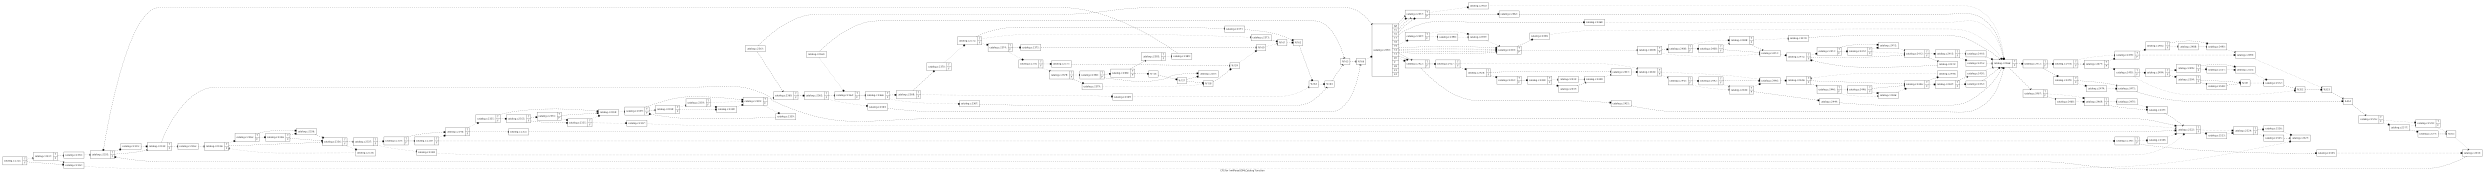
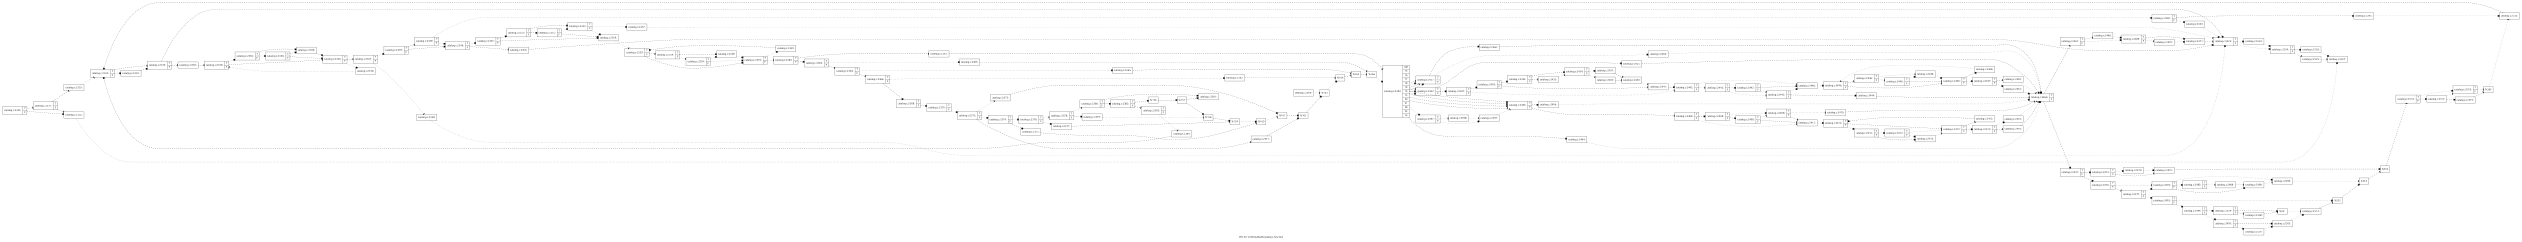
  digraph {
    fontname=Ubuntu
    label="CFG for 'xmlParseSGMLCatalog' function"
    rankdir=LR
    node [fontname=Ubuntu shape=record]
    edge [arrowhead=box fontname=Ubuntu style=dashed]
    n1 [label="{catalog.c:2325:|{<s0>T|<s1>F}}"]
    n2 [label="{catalog.c:2332:}"]
    n3 [label="{catalog.c:2331:|{<s0>T|<s1>F}}"]
    n4 [label="{catalog.c:2527:}"]
    n5 [label="{catalog.c:2333:}"]
    n6 [label="{catalog.c:2335:|{<s0>T|<s1>F}}"]
    n7 [label="{catalog.c:2335:}"]
    n8 [label="{catalog.c:2335:|{<s0>T|<s1>F}}"]
    n9 [label="{catalog.c:2336:}"]
    n10 [label="{catalog.c:2522:|{<s0>T|<s1>F}}"]
    n11 [label="{catalog.c:2336:|{<s0>T|<s1>F}}"]
    n12 [label="{catalog.c:2523:}"]
    n13 [label="{catalog.c:2524:|{<s0>T|<s1>F}}"]
    n14 [label="{catalog.c:2336:|{<s0>T|<s1>F}}"]
    n15 [label="{catalog.c:2336:|{<s0>T|<s1>F}}"]
    n16 [label="{catalog.c:2525:}"]
    n17 [label="{catalog.c:2526:}"]
    n18 [label="{catalog.c:2336:}"]
    n19 [label="{catalog.c:2337:|{<s0>T|<s1>F}}"]
    n20 [label="{catalog.c:2336:|{<s0>T|<s1>F}}"]
    n21 [label="{catalog.c:2336:}"]
    n22 [label="{catalog.c:2338:}"]
    n23 [label="{catalog.c:2339:|{<s0>T|<s1>F}}"]
    n24 [label="{catalog.c:2339:|{<s0>T|<s1>F}}"]
    n25 [label="{catalog.c:2346:|{<s0>T|<s1>F}}"]
    n26 [label="{catalog.c:2340:|{<s0>T|<s1>F}}"]
    n27 [label="{catalog.c:2353:}"]
    n28 [label="{catalog.c:2355:|{<s0>T|<s1>F}}"]
    n29 [label="{catalog.c:2343:}"]
    n30 [label="{catalog.c:2345:}"]
    n31 [label="{catalog.c:2359:}"]
    n32 [label="{catalog.c:2355:|{<s0>T|<s1>F}}"]
    n33 [label="{catalog.c:2335:}"]
    n34 [label="{catalog.c:2359:|{<s0>T|<s1>F}}"]
    n35 [label="{catalog.c:2355:|{<s0>T|<s1>F}}"]
    n36 [label="{catalog.c:2355:|{<s0>T|<s1>F}}"]
    n37 [label="{catalog.c:2359:|{<s0>T|<s1>F}}"]
    n38 [label="{catalog.c:2359:|{<s0>T|<s1>F}}"]
    n39 [label="{catalog.c:2357:}"]
    n40 [label="{catalog.c:2359:}"]
    n41 [label="{catalog.c:2360:|{<s0>T|<s1>F}}"]
    n42 [label="{catalog.c:2359:|{<s0>T|<s1>F}}"]
    n43 [label="{catalog.c:2359:}"]
    n44 [label="{catalog.c:2361:}"]
    n45 [label="{catalog.c:2362:|{<s0>T|<s1>F}}"]
    n46 [label="{catalog.c:2392:|{<s0>def|<s1>15|<s2>16|<s3>17|<s4>18|<s5>19|<s6>14|<s7>13|<s8>20|<s9>21|<s10>28|<s11>23|<s12>24}}"]
    n47 [label="{catalog.c:2363:}"]
    n48 [label="{catalog.c:2364:|{<s0>T|<s1>F}}"]
    n49 [label="{catalog.c:2464:}"]
    n50 [label="{catalog.c:2397:|{<s0>T|<s1>F}}"]
    n51 [label="{catalog.c:2403:|{<s0>T|<s1>F}}"]
    n52 [label="{catalog.c:2422:|{<s0>T|<s1>F}}"]
    n53 [label="{catalog.c:2457:|{<s0>T|<s1>F}}"]
    n54 [label="{%166}"]
    n55 [label="{catalog.c:2365:}"]
    n56 [label="{catalog.c:2366:|{<s0>T|<s1>F}}"]
    n57 [label="{catalog.c:2466:|{<s0>T|<s1>F}}"]
    n58 [label="{catalog.c:2398:}"]
    n59 [label="{catalog.c:2397:}"]
    n60 [label="{catalog.c:2406:}"]
    n61 [label="{catalog.c:2408:|{<s0>T|<s1>F}}"]
    n62 [label="{catalog.c:2425:}"]
    n63 [label="{catalog.c:2427:|{<s0>T|<s1>F}}"]
    n64 [label="{catalog.c:2460:}"]
    n65 [label="{catalog.c:2462:}"]
    n66 [label="{%165}"]
    n67 [label="{catalog.c:2367:}"]
    n68 [label="{catalog.c:2368:|{<s0>T|<s1>F}}"]
    n69 [label="{%164}"]
    n70 [label="{catalog.c:2369:}"]
    n71 [label="{catalog.c:2370:|{<s0>T|<s1>F}}"]
    n72 [label="{%163}"]
    n73 [label="{catalog.c:2372:|{<s0>T|<s1>F}}"]
    n74 [label="{catalog.c:2371:}"]
    n75 [label="{%162}"]
    n76 [label="{catalog.c:2373:}"]
    n77 [label="{catalog.c:2374:|{<s0>T|<s1>F}}"]
    n78 [label="{%161}"]
    n79 [label="{catalog.c:2375:}"]
    n80 [label="{catalog.c:2376:|{<s0>T|<s1>F}}"]
    n81 [label="{%160}"]
    n82 [label="{catalog.c:2377:}"]
    n83 [label="{catalog.c:2378:|{<s0>T|<s1>F}}"]
    n84 [label="{%159}"]
    n85 [label="{catalog.c:2379:}"]
    n86 [label="{catalog.c:2380:|{<s0>T|<s1>F}}"]
    n87 [label="{%158}"]
    n88 [label="{catalog.c:2381:}"]
    n89 [label="{catalog.c:2382:|{<s0>T|<s1>F}}"]
    n90 [label="{catalog.c:2383:|{<s0>T|<s1>F}}"]
    n91 [label="{%156}"]
    n92 [label="{%157}"]
    n93 [label="{catalog.c:2389:}"]
    n94 [label="{catalog.c:2467:|{<s0>T|<s1>F}}"]
    n95 [label="{catalog.c:2472:|{<s0>T|<s1>F}}"]
    n96 [label="{catalog.c:2412:}"]
    n97 [label="{catalog.c:2408:|{<s0>T|<s1>F}}"]
    n98 [label="{catalog.c:2428:|{<s0>T|<s1>F}}"]
    n99 [label="{catalog.c:2442:|{<s0>T|<s1>F}}"]
    n100 [label="{catalog.c:2412:|{<s0>T|<s1>F}}"]
    n101 [label="{catalog.c:2408:|{<s0>T|<s1>F}}"]
    n102 [label="{catalog.c:2408:|{<s0>T|<s1>F}}"]
    n103 [label="{catalog.c:2468:}"]
    n104 [label="{catalog.c:2469:|{<s0>T|<s1>F}}"]
    n105 [label="{catalog.c:2473:|{<s0>T|<s1>F}}"]
    n106 [label="{catalog.c:2476:|{<s0>T|<s1>F}}"]
    n107 [label="{catalog.c:2412:|{<s0>T|<s1>F}}"]
    n108 [label="{catalog.c:2412:|{<s0>T|<s1>F}}"]
    n109 [label="{catalog.c:2410:}"]
    n110 [label="{catalog.c:2412:}"]
    n111 [label="{catalog.c:2413:|{<s0>T|<s1>F}}"]
    n112 [label="{catalog.c:2412:|{<s0>T|<s1>F}}"]
    n113 [label="{catalog.c:2412:}"]
    n114 [label="{catalog.c:2416:}"]
    n115 [label="{catalog.c:2418:}"]
    n116 [label="{catalog.c:2432:|{<s0>T|<s1>F}}"]
    n117 [label="{catalog.c:2441:}"]
    n118 [label="{catalog.c:2446:}"]
    n119 [label="{catalog.c:2442:|{<s0>T|<s1>F}}"]
+   n120 [label="{catalog.c:2433:}"]
    n121 [label="{catalog.c:2434:|{<s0>T|<s1>F}}"]
    n122 [label="{catalog.c:2446:|{<s0>T|<s1>F}}"]
    n123 [label="{catalog.c:2442:|{<s0>T|<s1>F}}"]
    n124 [label="{catalog.c:2442:|{<s0>T|<s1>F}}"]
    n125 [label="{catalog.c:2435:}"]
    n126 [label="{catalog.c:2437:}"]
    n127 [label="{catalog.c:2440:}"]
    n128 [label="{catalog.c:2446:|{<s0>T|<s1>F}}"]
    n129 [label="{catalog.c:2446:|{<s0>T|<s1>F}}"]
    n130 [label="{catalog.c:2444:}"]
    n131 [label="{catalog.c:2446:}"]
    n132 [label="{catalog.c:2447:|{<s0>T|<s1>F}}"]
    n133 [label="{catalog.c:2446:|{<s0>T|<s1>F}}"]
    n134 [label="{catalog.c:2446:}"]
    n135 [label="{catalog.c:2450:}"]
    n136 [label="{catalog.c:2452:}"]
    n137 [label="{catalog.c:2470:}"]
    n138 [label="{catalog.c:2471:}"]
    n139 [label="{catalog.c:2474:}"]
    n140 [label="{catalog.c:2475:}"]
    n141 [label="{catalog.c:2478:|{<s0>T|<s1>F}}"]
    n142 [label="{catalog.c:2477:|{<s0>T|<s1>F}}"]
    n143 [label="{%354}"]
    n144 [label="{catalog.c:2482:|{<s0>T|<s1>F}}"]
    n145 [label="{catalog.c:2493:}"]
    n146 [label="{catalog.c:2493:|{<s0>T|<s1>F}}"]
    n147 [label="{catalog.c:2516:|{<s0>T|<s1>F}}"]
    n148 [label="{catalog.c:2517:}"]
    n149 [label="{catalog.c:2518:|{<s0>T|<s1>F}}"]
    n150 [label="{catalog.c:2488:}"]
    n151 [label="{catalog.c:2490:}"]
    n152 [label="{%353}"]
    n153 [label="{catalog.c:2494:|{<s0>T|<s1>F}}"]
    n154 [label="{%352}"]
    n155 [label="{catalog.c:2495:|{<s0>T|<s1>F}}"]
    n156 [label="{catalog.c:2504:|{<s0>T|<s1>F}}"]
    n157 [label="{catalog.c:2501:}"]
    n158 [label="{catalog.c:2503:}"]
    n159 [label="{catalog.c:2508:}"]
    n160 [label="{%351}"]
    n161 [label="{catalog.c:2512:}"]
    n162 [label="{catalog.c:2519:}"]
    n163 [label="{%363}"]
    n1 -> n2
    n1 -> n3 [arrowhead=tee style=dotted]
    n2 -> n4 [style=dotted]
    n3 -> n2 [arrowhead=tee]
    n3 -> n5 [arrowhead=tee]
    n5 -> n6 [arrowhead=tee style=dotted]
    n6 -> n7
    n6 -> n8 [arrowhead=tee]
    n7 -> n8
    n8 -> n9 [arrowhead=tee]
    n8 -> n10
    n9 -> n11 [arrowhead=tee]
    n10 -> n12 [style=dotted]
    n10 -> n13 [style=dotted]
    n11 -> n14 [arrowhead=tee]
    n11 -> n15 [style=dotted]
    n12 -> n13 [style=dotted]
    n13 -> n16 [arrowhead=tee style=dotted]
    n13 -> n17
    n14 -> n18 [style=dotted]
    n14 -> n19 [arrowhead=tee]
    n15 -> n20 [style=dotted]
    n15 -> n21
    n16 -> n4 [arrowhead=tee]
    n17 -> n4 [style=dotted]
    n18 -> n11 [arrowhead=tee style=dotted]
    n19 -> n22 [arrowhead=tee style=dotted]
    n19 -> n23 [style=dotted]
    n20 -> n14
    n20 -> n21
    n21 -> n14
    n22 -> n10 [style=dotted]
    n23 -> n24 [arrowhead=tee]
    n23 -> n25
    n24 -> n25 [style=dotted]
    n24 -> n26 [style=dotted]
    n25 -> n27 [arrowhead=tee]
    n25 -> n28 [style=dotted]
    n26 -> n29 [style=dotted]
    n26 -> n30
    n27 -> n10
    n28 -> n31
    n28 -> n32
    n29 -> n10 [style=dotted]
    n30 -> n33 [style=dotted]
    n31 -> n34 [arrowhead=tee style=dotted]
    n32 -> n35
    n32 -> n36
    n33 -> n6
    n34 -> n37
    n34 -> n38 [arrowhead=tee]
    n35 -> n31
    n35 -> n36 [style=dotted]
    n36 -> n31 [style=dotted]
    n36 -> n39 [style=dotted]
    n37 -> n40 [style=dotted]
    n37 -> n41 [arrowhead=tee style=dotted]
    n38 -> n42 [arrowhead=tee style=dotted]
    n38 -> n43
    n39 -> n10 [arrowhead=tee style=dotted]
    n40 -> n34
-   n44 -> n41 [arrowhead=tee]
+   n41 -> n44 [arrowhead=tee]
    n41 -> n45
    n42 -> n37 [style=dotted]
    n42 -> n43 [style=dotted]
    n43 -> n37 [style=dotted]
    n44 -> n46 [arrowhead=tee]
    n45 -> n47 [style=dotted]
    n45 -> n48 [arrowhead=tee]
    n46 -> n49
    n46 -> n50 [style=dotted]
    n46 -> n51 [arrowhead=tee]
    n46 -> n51
    n46 -> n51
    n46 -> n51
    n46 -> n52 [style=dotted]
    n46 -> n52
    n46 -> n52 [arrowhead=tee]
    n46 -> n53
    n46 -> n53 [arrowhead=tee]
    n46 -> n53 [style=dotted]
    n46 -> n53 [arrowhead=tee]
    n47 -> n54 [arrowhead=tee]
-   n55 -> n48 [style=dotted]
+   n48 -> n55 [style=dotted]
    n48 -> n56 [arrowhead=tee]
    n49 -> n57 [style=dotted]
    n50 -> n58 [arrowhead=tee style=dotted]
    n50 -> n59 [style=dotted]
    n51 -> n60
    n51 -> n61 [arrowhead=tee]
    n52 -> n62
    n52 -> n63
    n53 -> n64 [style=dotted]
    n53 -> n65
    n54 -> n46 [style=dotted]
    n55 -> n66 [arrowhead=tee]
    n56 -> n67 [style=dotted]
    n56 -> n68
    n57 -> n94 [arrowhead=tee]
    n57 -> n95
    n58 -> n59 [arrowhead=tee style=dotted]
    n59 -> n51 [arrowhead=tee style=dotted]
    n60 -> n57 [style=dotted]
    n61 -> n96 [arrowhead=tee style=dotted]
    n61 -> n97
    n62 -> n57
    n63 -> n98
    n63 -> n99 [arrowhead=tee style=dotted]
    n64 -> n57 [style=dotted]
    n65 -> n57
    n66 -> n54 [arrowhead=tee]
    n67 -> n69 [arrowhead=tee]
-   n68 -> n70 [style=dotted]
    n68 -> n71
    n69 -> n66 [arrowhead=tee]
    n70 -> n72 [arrowhead=tee style=dotted]
    n71 -> n73 [style=dotted]
    n72 -> n69 [style=dotted]
    n73 -> n74 [arrowhead=tee]
    n73 -> n76 [arrowhead=tee style=dotted]
    n73 -> n77 [style=dotted]
    n74 -> n75
    n75 -> n72
    n76 -> n78
    n77 -> n79
    n77 -> n80 [style=dotted]
    n78 -> n75
    n79 -> n81 [arrowhead=tee]
    n80 -> n82 [style=dotted]
    n80 -> n83 [arrowhead=tee style=dotted]
    n81 -> n78 [arrowhead=tee style=dotted]
    n82 -> n84 [arrowhead=tee]
    n83 -> n85
    n83 -> n86 [arrowhead=tee style=dotted]
    n84 -> n81 [style=dotted]
    n85 -> n87 [arrowhead=tee style=dotted]
    n86 -> n88
    n86 -> n89
    n87 -> n84
    n89 -> n90 [arrowhead=tee]
    n89 -> n91
    n90 -> n93 [arrowhead=tee style=dotted]
    n91 -> n92
    n92 -> n87
    n92 -> n88
    n93 -> n6
    n94 -> n103 [arrowhead=tee]
    n94 -> n104 [style=dotted]
    n95 -> n105
    n95 -> n106
    n96 -> n100 [style=dotted]
    n97 -> n101
    n97 -> n102 [style=dotted]
    n98 -> n116
    n98 -> n117 [arrowhead=tee]
    n99 -> n118 [arrowhead=tee style=dotted]
    n99 -> n119 [arrowhead=tee style=dotted]
    n100 -> n107 [arrowhead=tee]
    n100 -> n108 [style=dotted]
    n101 -> n96 [arrowhead=tee]
    n101 -> n102 [arrowhead=tee style=dotted]
    n102 -> n96 [arrowhead=tee]
    n102 -> n109 [arrowhead=tee style=dotted]
    n103 -> n104 [style=dotted]
    n104 -> n137 [arrowhead=tee style=dotted]
    n104 -> n138
    n105 -> n139 [style=dotted]
    n105 -> n140 [arrowhead=tee]
    n106 -> n141 [arrowhead=tee style=dotted]
    n106 -> n142 [arrowhead=tee]
    n107 -> n110 [arrowhead=tee]
    n107 -> n111
    n108 -> n112 [style=dotted]
    n108 -> n113
    n109 -> n57 [arrowhead=tee]
    n110 -> n100
    n111 -> n114 [style=dotted]
    n111 -> n115 [arrowhead=tee]
    n112 -> n107 [arrowhead=tee style=dotted]
    n112 -> n113 [style=dotted]
    n113 -> n107 [arrowhead=tee style=dotted]
    n114 -> n57 [arrowhead=tee style=dotted]
    n115 -> n57
+   n116 -> n120 [arrowhead=tee]
    n116 -> n121
    n117 -> n99
    n118 -> n122 [style=dotted]
    n119 -> n123 [style=dotted]
    n119 -> n124 [arrowhead=tee style=dotted]
+   n120 -> n121 [arrowhead=tee style=dotted]
    n121 -> n125 [arrowhead=tee style=dotted]
    n121 -> n126 [style=dotted]
    n122 -> n128 [arrowhead=tee]
    n122 -> n129 [arrowhead=tee]
    n123 -> n118
    n123 -> n124 [arrowhead=tee style=dotted]
    n124 -> n118 [style=dotted]
    n124 -> n130
    n125 -> n127 [arrowhead=tee]
    n126 -> n127 [arrowhead=tee]
    n127 -> n117 [arrowhead=tee style=dotted]
    n128 -> n131
    n128 -> n132 [style=dotted]
    n129 -> n133 [arrowhead=tee style=dotted]
    n129 -> n134 [arrowhead=tee style=dotted]
    n130 -> n57 [arrowhead=tee]
    n131 -> n122 [arrowhead=tee style=dotted]
    n132 -> n135 [arrowhead=tee]
    n132 -> n136 [style=dotted]
    n133 -> n128 [arrowhead=tee]
    n133 -> n134 [style=dotted]
    n134 -> n128 [style=dotted]
    n135 -> n57 [arrowhead=tee style=dotted]
    n136 -> n57
    n137 -> n138 [style=dotted]
    n138 -> n10 [arrowhead=tee]
    n139 -> n140 [style=dotted]
    n140 -> n143
    n141 -> n144 [style=dotted]
    n141 -> n145 [style=dotted]
    n142 -> n141 [style=dotted]
    n142 -> n146 [style=dotted]
    n143 -> n147 [arrowhead=tee]
    n144 -> n150 [arrowhead=tee style=dotted]
-   n144 -> n151
+   n141 -> n151
    n145 -> n152 [arrowhead=tee style=dotted]
    n146 -> n153 [style=dotted]
    n146 -> n154 [style=dotted]
    n147 -> n148 [style=dotted]
    n147 -> n149 [style=dotted]
    n148 -> n149 [arrowhead=tee style=dotted]
    n148 -> n162
    n149 -> n163 [arrowhead=tee style=dotted]
    n150 -> n151 [arrowhead=tee]
    n151 -> n145 [arrowhead=tee style=dotted]
    n152 -> n143 [arrowhead=tee]
    n153 -> n155 [style=dotted]
    n153 -> n156
    n154 -> n152
    n155 -> n157 [style=dotted]
    n155 -> n158
    n156 -> n159 [arrowhead=tee]
    n156 -> n160
    n157 -> n158 [style=dotted]
    n158 -> n161 [style=dotted]
    n159 -> n160 [arrowhead=tee]
    n160 -> n161 [arrowhead=tee style=dotted]
    n161 -> n154 [arrowhead=tee]
    n162 -> n163 [arrowhead=tee]
    n163 -> n33 [arrowhead=tee style=dotted]
  }
